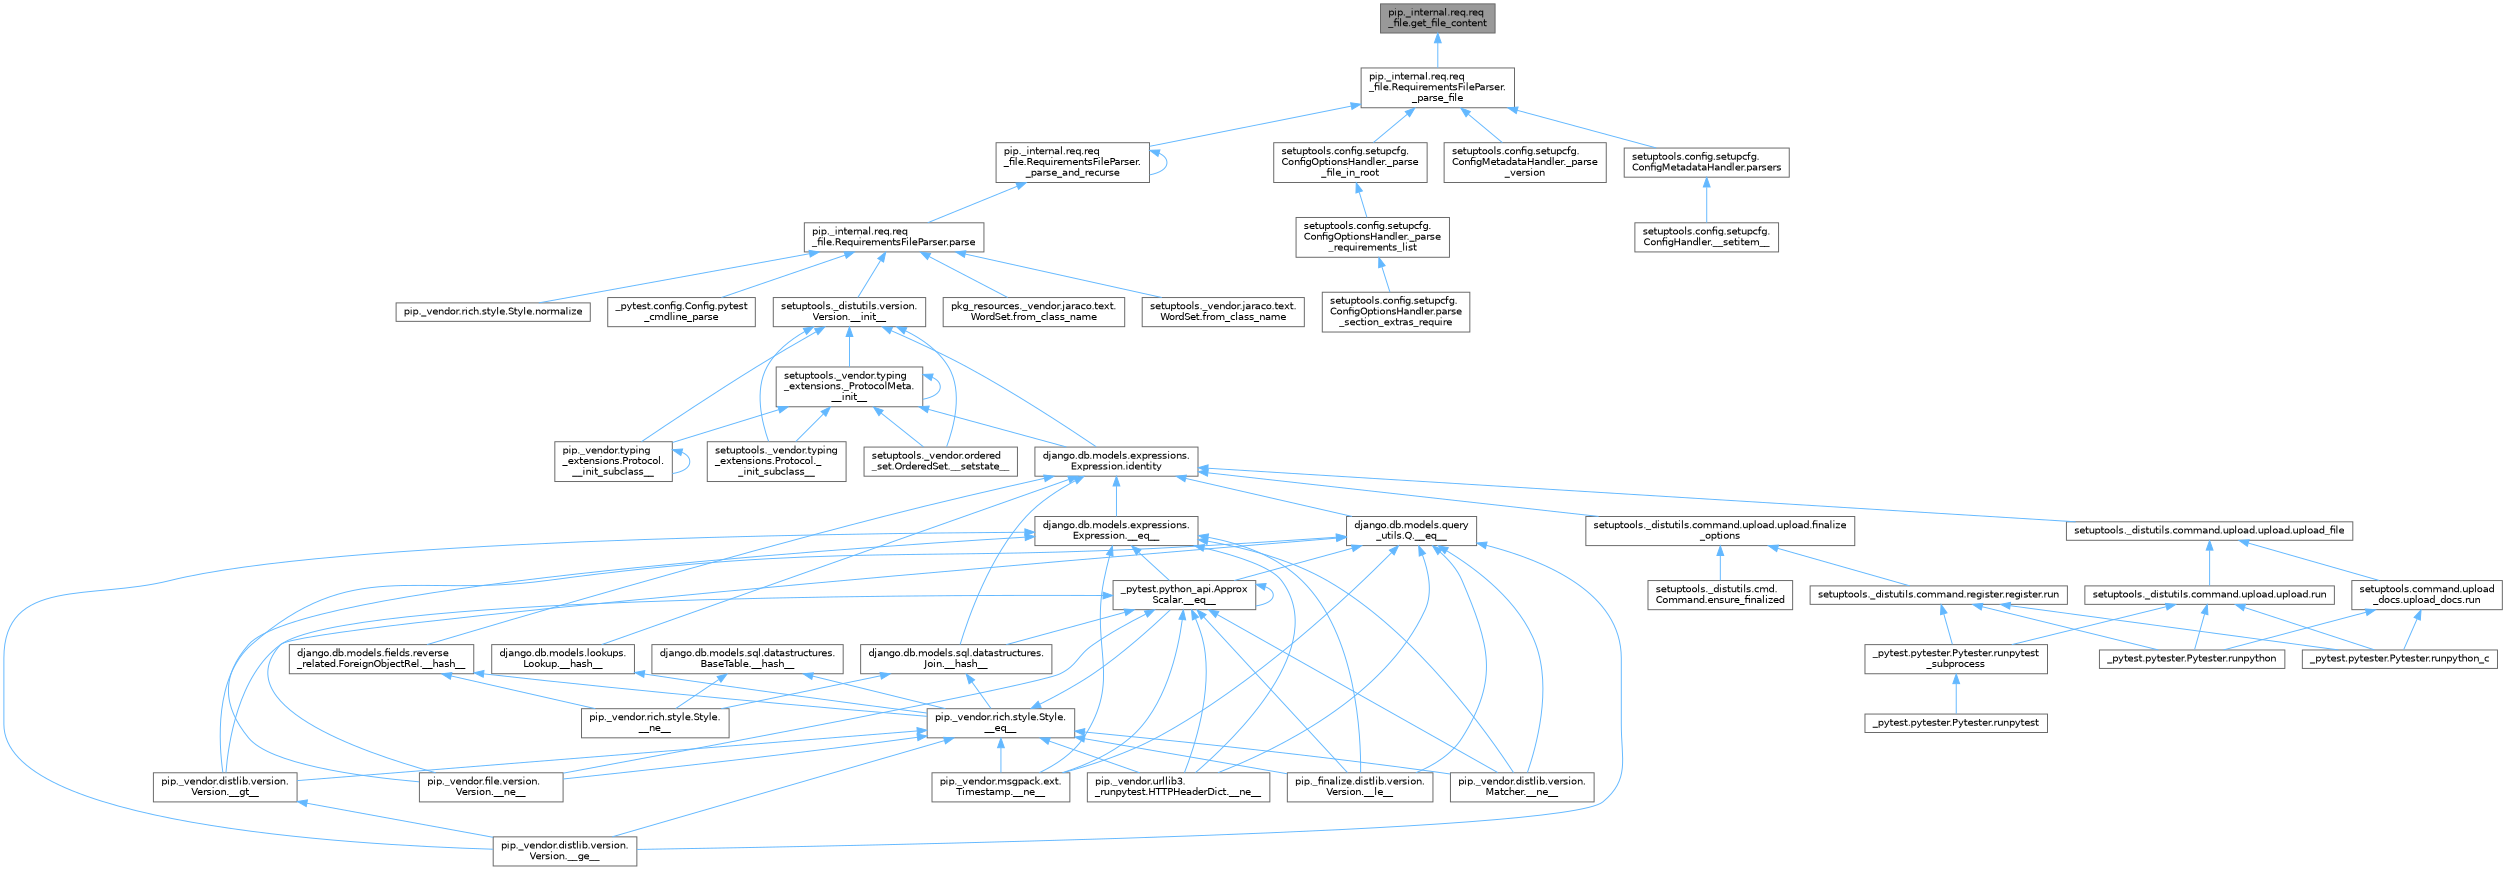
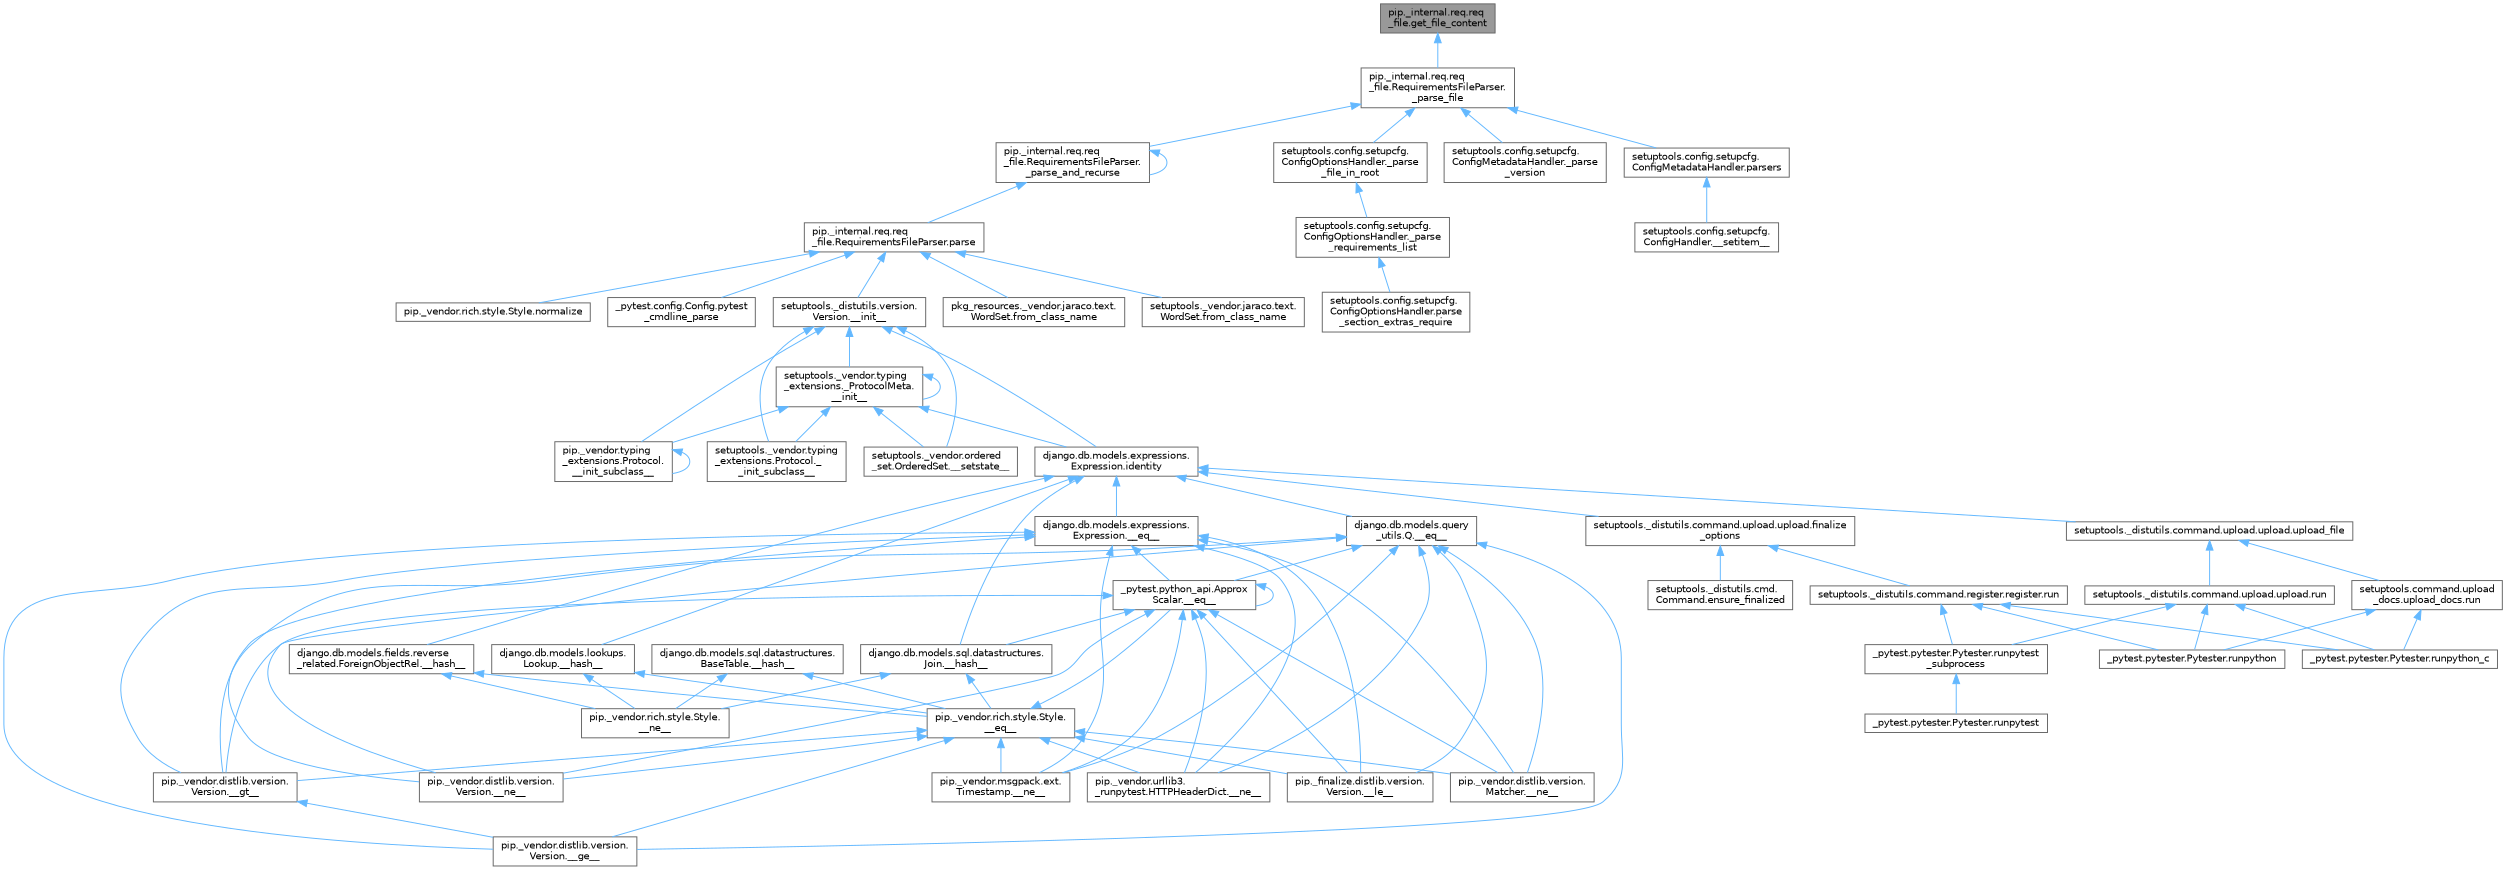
  digraph {
    rankdir=TB
    node [color=grey40 fillcolor=white fontname=Helvetica fontsize=10 shape=box style=filled]
    edge [color=steelblue1 dir=back fontname=Helvetica fontsize=10 labelfontname=Helvetica labelfontsize=10 style=solid]
    n1 [color=gray40 fillcolor=grey60 fontcolor=black height=0.2 label="pip._internal.req.req\l_file.get_file_content" width=0.4]
    n2 [height=0.2 label="pip._internal.req.req\l_file.RequirementsFileParser.\l_parse_file" width=0.4]
    n3 [height=0.2 label="pip._internal.req.req\l_file.RequirementsFileParser.\l_parse_and_recurse" width=0.4]
    n4 [height=0.2 label="setuptools.config.setupcfg.\lConfigOptionsHandler._parse\l_file_in_root" width=0.4]
    n5 [height=0.2 label="setuptools.config.setupcfg.\lConfigMetadataHandler._parse\l_version" width=0.4]
    n6 [height=0.2 label="setuptools.config.setupcfg.\lConfigMetadataHandler.parsers" width=0.4]
    n7 [height=0.2 label="pip._internal.req.req\l_file.RequirementsFileParser.parse" width=0.4]
    n8 [height=0.2 label="setuptools.config.setupcfg.\lConfigOptionsHandler._parse\l_requirements_list" width=0.4]
    n9 [height=0.2 label="setuptools.config.setupcfg.\lConfigHandler.__setitem__" width=0.4]
    n10 [height=0.2 label="setuptools._distutils.version.\lVersion.__init__" width=0.4]
    n11 [height=0.2 label="pkg_resources._vendor.jaraco.text.\lWordSet.from_class_name" width=0.4]
    n12 [height=0.2 label="setuptools._vendor.jaraco.text.\lWordSet.from_class_name" width=0.4]
    n13 [height=0.2 label="pip._vendor.rich.style.Style.normalize" width=0.4]
    n14 [height=0.2 label="_pytest.config.Config.pytest\l_cmdline_parse" width=0.4]
    n15 [height=0.2 label="setuptools._vendor.typing\l_extensions._ProtocolMeta.\l__init__" width=0.4]
    n16 [height=0.2 label="pip._vendor.typing\l_extensions.Protocol.\l__init_subclass__" width=0.4]
    n17 [height=0.2 label="setuptools._vendor.typing\l_extensions.Protocol._\l_init_subclass__" width=0.4]
    n18 [height=0.2 label="setuptools._vendor.ordered\l_set.OrderedSet.__setstate__" width=0.4]
    n19 [height=0.2 label="django.db.models.expressions.\lExpression.identity" width=0.4]
    n20 [height=0.2 label="django.db.models.expressions.\lExpression.__eq__" width=0.4]
    n21 [height=0.2 label="django.db.models.query\l_utils.Q.__eq__" width=0.4]
    n22 [height=0.2 label="django.db.models.fields.reverse\l_related.ForeignObjectRel.__hash__" width=0.4]
    n23 [height=0.2 label="django.db.models.lookups.\lLookup.__hash__" width=0.4]
    n24 [height=0.2 label="django.db.models.sql.datastructures.\lJoin.__hash__" width=0.4]
    n25 [height=0.2 label="setuptools._distutils.command.upload.upload.finalize\l_options" width=0.4]
    n26 [height=0.2 label="setuptools._distutils.command.upload.upload.upload_file" width=0.4]
    n27 [height=0.2 label="_pytest.python_api.Approx\lScalar.__eq__" width=0.4]
    n28 [height=0.2 label="pip._vendor.distlib.version.\lVersion.__ge__" width=0.4]
    n29 [height=0.2 label="pip._vendor.distlib.version.\lVersion.__gt__" width=0.4]
    n30 [height=0.2 label="pip._finalize.distlib.version.\lVersion.__le__" width=0.4]
    n31 [height=0.2 label="pip._vendor.distlib.version.\lMatcher.__ne__" width=0.4]
-   n32 [height=0.2 label="pip._vendor.file.version.\lVersion.__ne__" width=0.4]
+   n32 [height=0.2 label="pip._vendor.distlib.version.\lVersion.__ne__" width=0.4]
    n33 [height=0.2 label="pip._vendor.msgpack.ext.\lTimestamp.__ne__" width=0.4]
    n34 [height=0.2 label="pip._vendor.urllib3.\l_runpytest.HTTPHeaderDict.__ne__" width=0.4]
    n35 [height=0.2 label="pip._vendor.rich.style.Style.\l__eq__" width=0.4]
    n36 [height=0.2 label="pip._vendor.rich.style.Style.\l__ne__" width=0.4]
    n37 [height=0.2 label="django.db.models.sql.datastructures.\lBaseTable.__hash__" width=0.4]
    n38 [height=0.2 label="setuptools._distutils.cmd.\lCommand.ensure_finalized" width=0.4]
    n39 [height=0.2 label="setuptools._distutils.command.register.register.run" width=0.4]
    n40 [height=0.2 label="setuptools._distutils.command.upload.upload.run" width=0.4]
    n41 [height=0.2 label="setuptools.command.upload\l_docs.upload_docs.run" width=0.4]
    n42 [height=0.2 label="_pytest.pytester.Pytester.runpytest\l_subprocess" width=0.4]
    n43 [height=0.2 label="_pytest.pytester.Pytester.runpython" width=0.4]
    n44 [height=0.2 label="_pytest.pytester.Pytester.runpython_c" width=0.4]
    n45 [height=0.2 label="_pytest.pytester.Pytester.runpytest" width=0.4]
    n46 [height=0.2 label="setuptools.config.setupcfg.\lConfigOptionsHandler.parse\l_section_extras_require" width=0.4]
    n1 -> n2
    n2 -> n3
    n2 -> n4
    n2 -> n5
    n2 -> n6
    n3 -> n3
    n3 -> n7
    n4 -> n8
    n6 -> n9
    n7 -> n10
    n7 -> n11
    n7 -> n12
    n7 -> n13
    n7 -> n14
    n8 -> n46
    n10 -> n15
    n10 -> n16
    n10 -> n17
    n10 -> n18
    n10 -> n19
    n15 -> n15
    n15 -> n16
    n15 -> n17
    n15 -> n18
    n15 -> n19
    n16 -> n16
    n19 -> n20
    n19 -> n21
    n19 -> n22
    n19 -> n23
    n19 -> n24
    n19 -> n25
    n19 -> n26
    n20 -> n27
    n20 -> n28
+   n20 -> n29
    n20 -> n30
    n20 -> n31
    n20 -> n32
    n20 -> n33
    n20 -> n34
    n21 -> n27
    n21 -> n28
    n21 -> n29
    n21 -> n30
    n21 -> n31
    n21 -> n32
    n21 -> n33
    n21 -> n34
    n22 -> n35
    n22 -> n36
    n23 -> n35
+   n23 -> n36
    n24 -> n35
    n24 -> n36
    n25 -> n38
    n25 -> n39
    n26 -> n40
    n26 -> n41
    n27 -> n24
    n27 -> n27
    n27 -> n29
    n27 -> n30
    n27 -> n31
    n27 -> n32
    n27 -> n33
    n27 -> n34
    n29 -> n28
    n35 -> n27
    n35 -> n28
    n35 -> n29
    n35 -> n30
    n35 -> n31
    n35 -> n32
    n35 -> n33
    n35 -> n34
    n37 -> n35
    n37 -> n36
    n39 -> n42
    n39 -> n43
    n39 -> n44
    n40 -> n42
    n40 -> n43
    n40 -> n44
    n41 -> n43
    n41 -> n44
    n42 -> n45
  }
